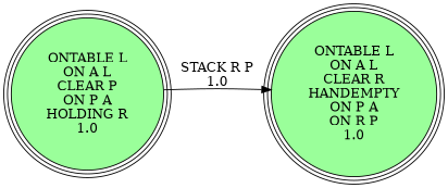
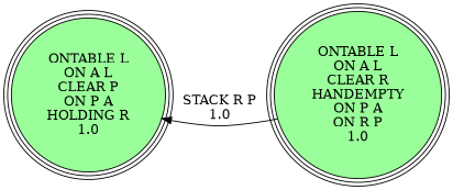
  digraph {
    rankdir=LR
    node [fillcolor=palegreen1 peripheries=3 shape=circle style=filled]
    "ONTABLE L\nON A L\nCLEAR P\nON P A\nHOLDING R\n1.0\n"
    "ONTABLE L\nON A L\nCLEAR R\nHANDEMPTY\nON P A\nON R P\n1.0\n"
-   "ONTABLE L\nON A L\nCLEAR P\nON P A\nHOLDING R\n1.0\n" -> "ONTABLE L\nON A L\nCLEAR R\nHANDEMPTY\nON P A\nON R P\n1.0\n" [label="STACK R P\n1.0\n"]
+   "ONTABLE L\nON A L\nCLEAR R\nHANDEMPTY\nON P A\nON R P\n1.0\n" -> "ONTABLE L\nON A L\nCLEAR P\nON P A\nHOLDING R\n1.0\n" [label="STACK R P\n1.0\n"]
  }
